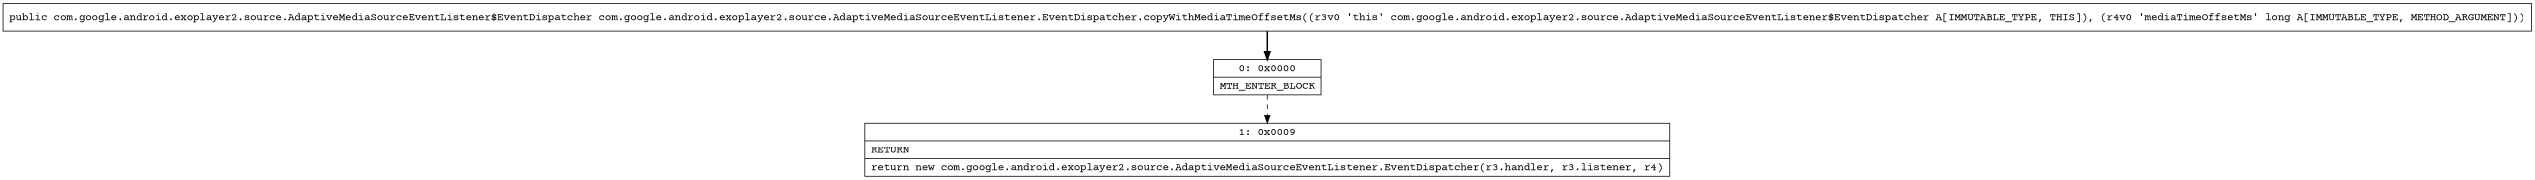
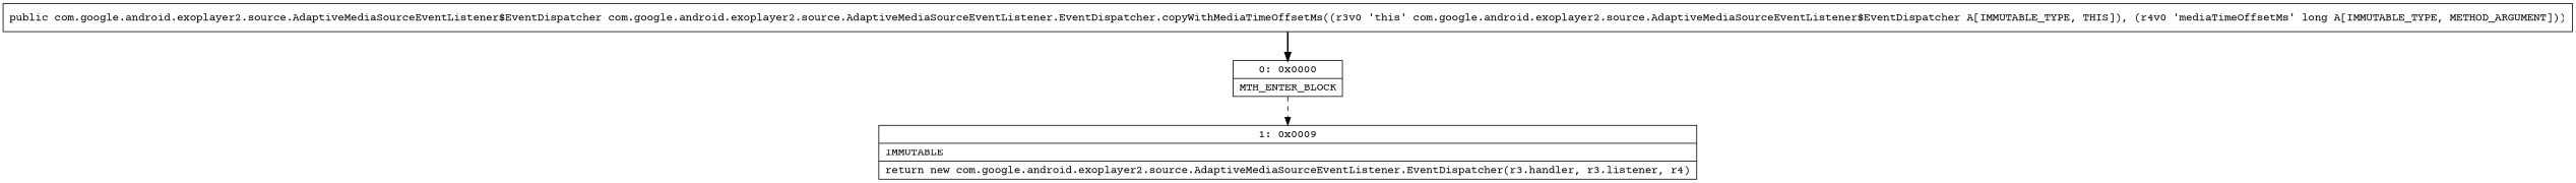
  digraph {
    fontname="Courier Prime"
    node [shape=record fontname="Courier Prime"]
    edge [arrowhead=normal fontname="Courier Prime"]
    n1 [label="{0\:\ 0x0000|MTH_ENTER_BLOCK\l}"]
-   n2 [label="{1\:\ 0x0009|RETURN\l|return new com.google.android.exoplayer2.source.AdaptiveMediaSourceEventListener.EventDispatcher(r3.handler, r3.listener, r4)\l}"]
+   n2 [label="{1\:\ 0x0009|IMMUTABLE\l|return new com.google.android.exoplayer2.source.AdaptiveMediaSourceEventListener.EventDispatcher(r3.handler, r3.listener, r4)\l}"]
    n3 [label="{public com.google.android.exoplayer2.source.AdaptiveMediaSourceEventListener$EventDispatcher com.google.android.exoplayer2.source.AdaptiveMediaSourceEventListener.EventDispatcher.copyWithMediaTimeOffsetMs((r3v0 'this' com.google.android.exoplayer2.source.AdaptiveMediaSourceEventListener$EventDispatcher A[IMMUTABLE_TYPE, THIS]), (r4v0 'mediaTimeOffsetMs' long A[IMMUTABLE_TYPE, METHOD_ARGUMENT])) }"]
    n1 -> n2 [style=dashed]
    n3 -> n1 [style=bold]
  }
